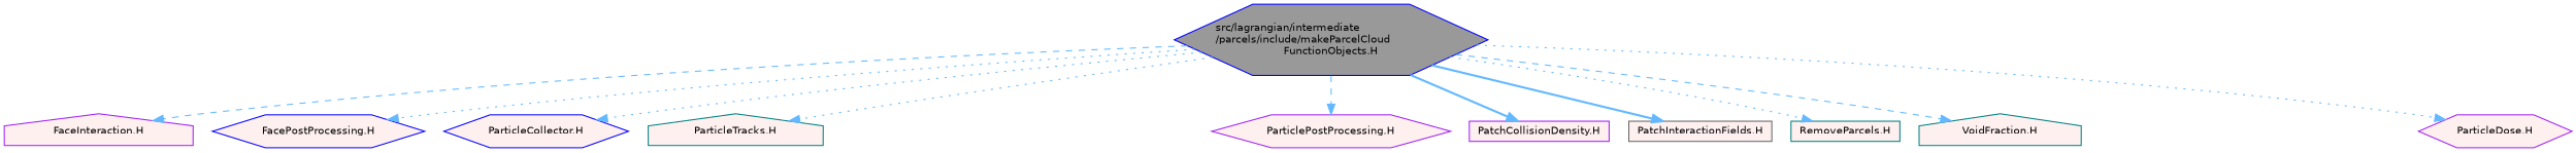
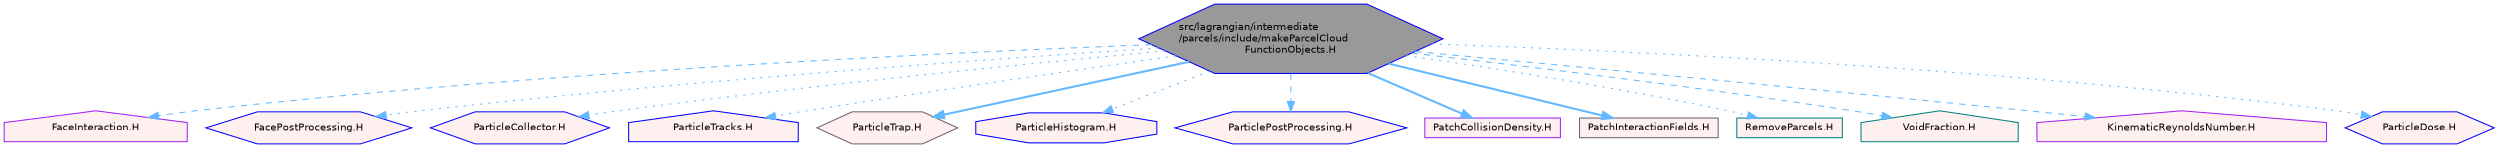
  digraph {
    node [color=blue fillcolor="#FFF0F0" fontname=Helvetica fontsize=10 shape=hexagon style=filled]
    edge [color=steelblue1 fontname=Helvetica fontsize=10 labelfontname=Helvetica labelfontsize=10 style=dotted]
    n1 [fillcolor=grey60 fontcolor=black height=0.2 label="src/lagrangian/intermediate\l/parcels/include/makeParcelCloud\lFunctionObjects.H" width=0.4]
    n2 [color=purple height=0.2 label="FaceInteraction.H" shape=house width=0.4]
    n3 [height=0.2 label="FacePostProcessing.H" width=0.4]
    n4 [height=0.2 label="ParticleCollector.H" width=0.4]
-   n5 [color=teal height=0.2 label="ParticleTracks.H" shape=house width=0.4]
-   n8 [color=purple height=0.2 label="ParticlePostProcessing.H" width=0.4]
+   n5 [height=0.2 label="ParticleTracks.H" shape=house width=0.4]
+   n6 [color=gray40 height=0.2 label="ParticleTrap.H" width=0.4]
+   n7 [height=0.2 label="ParticleHistogram.H" shape=octagon width=0.4]
+   n8 [height=0.2 label="ParticlePostProcessing.H" width=0.4]
    n9 [color=purple height=0.2 label="PatchCollisionDensity.H" shape=box width=0.4]
    n10 [color=gray40 height=0.2 label="PatchInteractionFields.H" shape=box width=0.4]
    n11 [color=teal height=0.2 label="RemoveParcels.H" shape=box width=0.4]
    n12 [color=teal height=0.2 label="VoidFraction.H" shape=house width=0.4]
-   n14 [color=purple height=0.2 label="ParticleDose.H" width=0.4]
+   n13 [color=purple height=0.2 label="KinematicReynoldsNumber.H" shape=house width=0.4]
+   n14 [height=0.2 label="ParticleDose.H" width=0.4]
    n1 -> n2 [style=dashed]
    n1 -> n3
    n1 -> n4
    n1 -> n5
+   n1 -> n6 [style=bold]
+   n1 -> n7
    n1 -> n8 [style=dashed]
    n1 -> n9 [style=bold]
    n1 -> n10 [style=bold]
    n1 -> n11
    n1 -> n12 [style=dashed]
+   n1 -> n13 [style=dashed]
    n1 -> n14
  }
